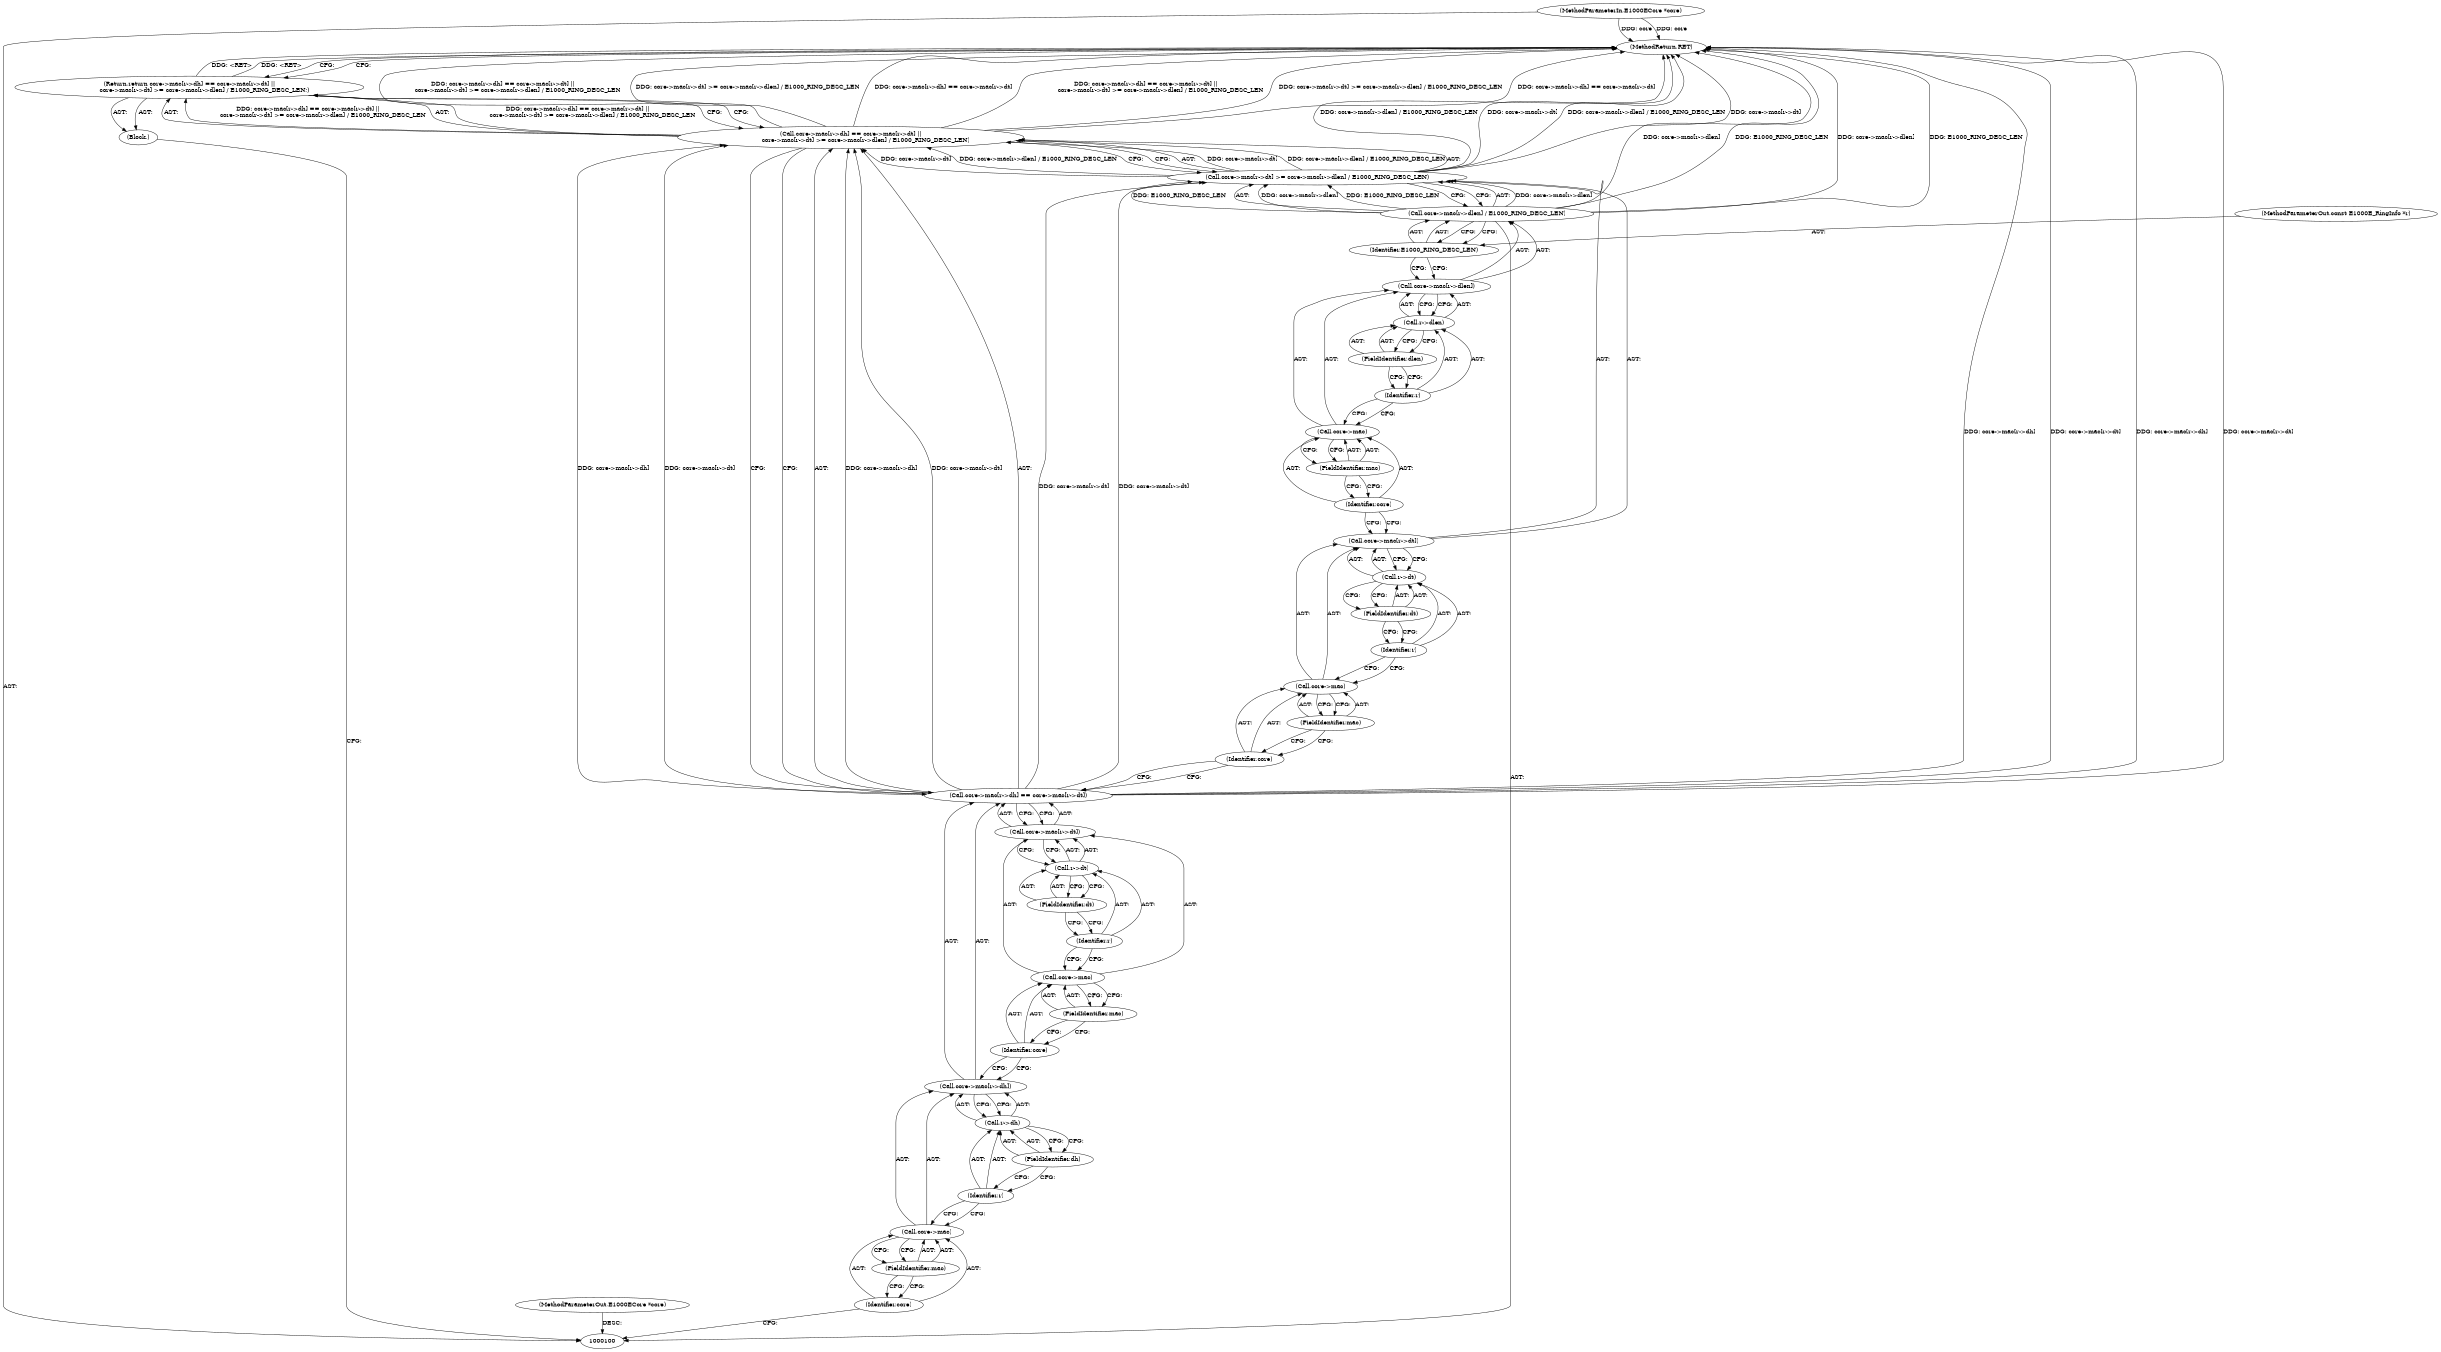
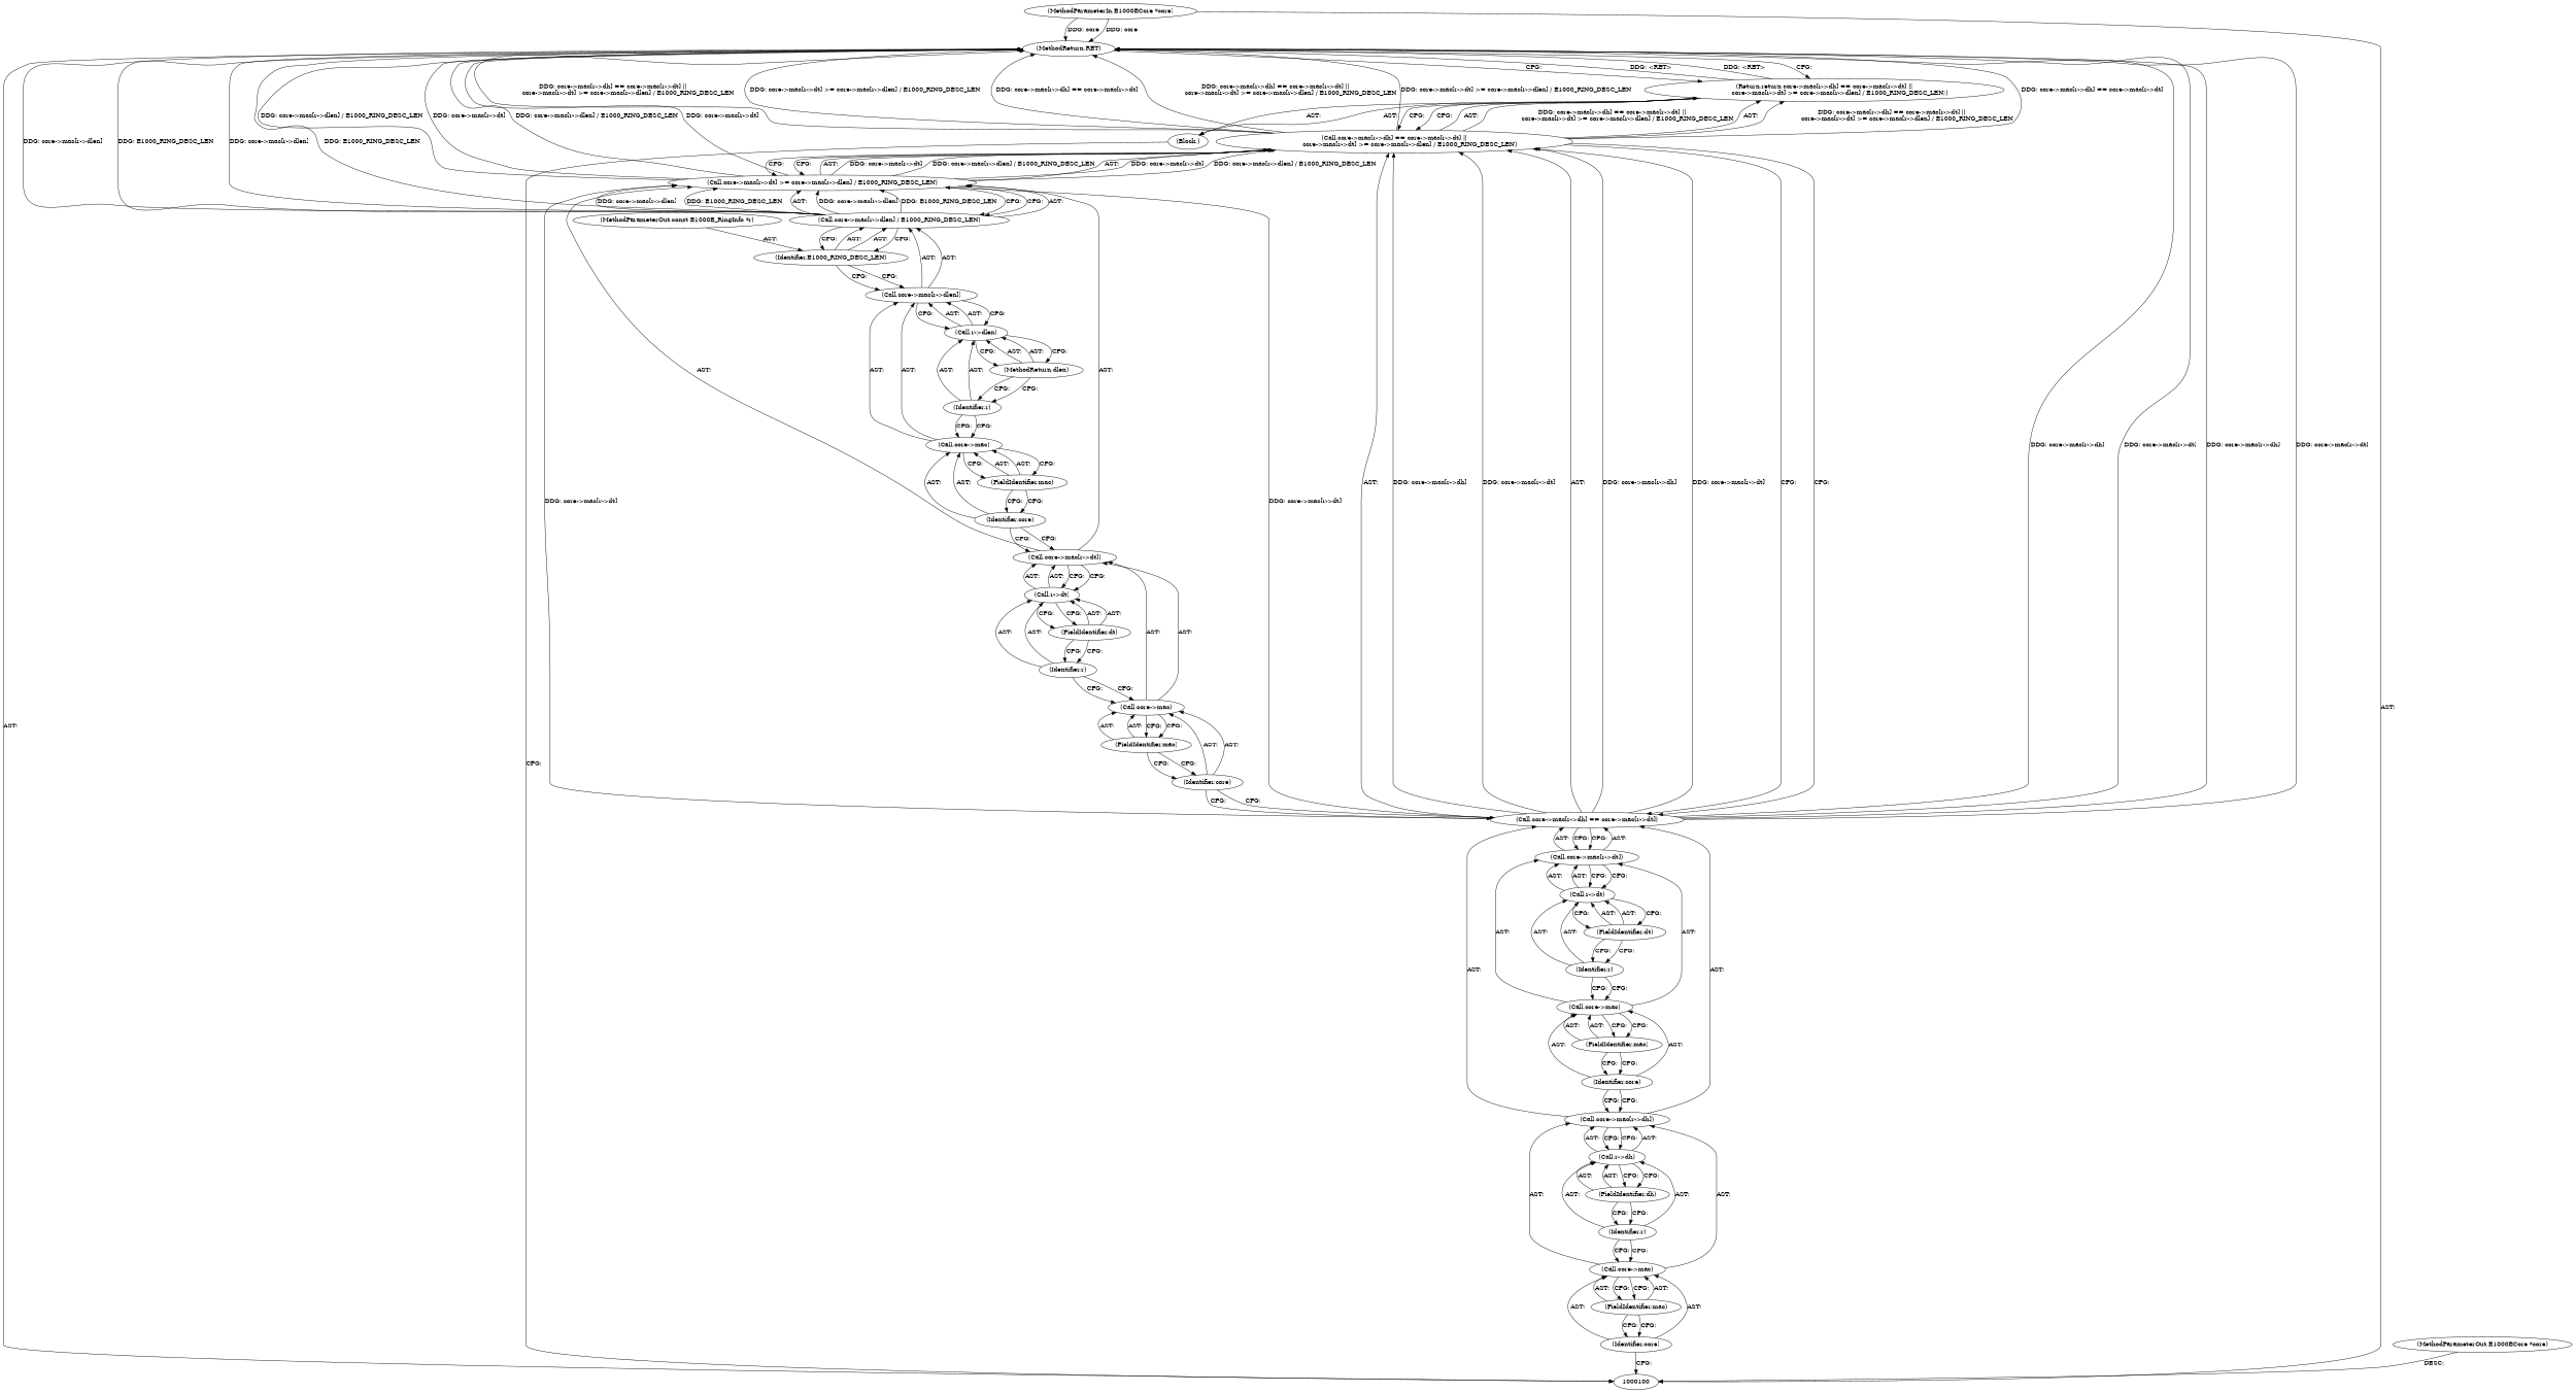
  digraph {
    n1 [label="(MethodReturn,RET)"]
    n2 [label="(Return,return core->mac[r->dh] == core->mac[r->dt] ||\n                core->mac[r->dt] >= core->mac[r->dlen] / E1000_RING_DESC_LEN;)"]
    1000100
    n4 [label="(Block,)"]
    n5 [label="(Call,core->mac[r->dh] == core->mac[r->dt] ||\n                core->mac[r->dt] >= core->mac[r->dlen] / E1000_RING_DESC_LEN)"]
    n6 [label="(MethodParameterIn,E1000ECore *core)"]
    n7 [label="(MethodParameterOut,E1000ECore *core)"]
    n8 [label="(MethodParameterOut,const E1000E_RingInfo *r)"]
    n9 [label="(Identifier,E1000_RING_DESC_LEN)"]
    n10 [label="(Call,core->mac[r->dh] == core->mac[r->dt])"]
    n11 [label="(Call,core->mac[r->dt] >= core->mac[r->dlen] / E1000_RING_DESC_LEN)"]
    n12 [label="(Call,core->mac[r->dt])"]
    n13 [label="(Call,core->mac[r->dlen] / E1000_RING_DESC_LEN)"]
    n14 [label="(Call,r->dt)"]
    n15 [label="(Call,core->mac[r->dh])"]
    n16 [label="(Call,r->dh)"]
    n17 [label="(FieldIdentifier,dh)"]
    n18 [label="(Call,core->mac)"]
    n19 [label="(FieldIdentifier,mac)"]
    n20 [label="(Identifier,core)"]
    n21 [label="(Identifier,r)"]
    n22 [label="(FieldIdentifier,dt)"]
    n23 [label="(Call,core->mac)"]
    n24 [label="(FieldIdentifier,mac)"]
    n25 [label="(Identifier,core)"]
    n26 [label="(Identifier,r)"]
    n27 [label="(Call,core->mac[r->dt])"]
    n28 [label="(Call,r->dt)"]
    n29 [label="(FieldIdentifier,dt)"]
    n30 [label="(Call,core->mac)"]
    n31 [label="(FieldIdentifier,mac)"]
    n32 [label="(Identifier,core)"]
    n33 [label="(Identifier,r)"]
    n34 [label="(Call,core->mac[r->dlen])"]
    n35 [label="(Call,r->dlen)"]
-   n36 [label="(FieldIdentifier,dlen)"]
+   n36 [label="(MethodReturn,dlen)"]
    n37 [label="(Call,core->mac)"]
    n38 [label="(FieldIdentifier,mac)"]
    n39 [label="(Identifier,core)"]
    n40 [label="(Identifier,r)"]
    n1 -> n2 [label="CFG: "]
    n1 -> n2 [label="CFG: "]
-   n13 -> 1000100 [label="AST: "]
+   n1 -> 1000100 [label="AST: "]
    n2 -> n1 [label="DDG: <RET>"]
    n2 -> n1 [label="DDG: <RET>"]
    n2 -> n4 [label="AST: "]
    n2 -> n4 [label="AST: "]
    n2 -> n5 [label="CFG: "]
    n2 -> n5 [label="CFG: "]
    n4 -> 1000100 [label="CFG: "]
    n5 -> n1 [label="DDG: core->mac[r->dh] == core->mac[r->dt] ||\n                core->mac[r->dt] >= core->mac[r->dlen] / E1000_RING_DESC_LEN"]
    n5 -> n1 [label="DDG: core->mac[r->dt] >= core->mac[r->dlen] / E1000_RING_DESC_LEN"]
    n5 -> n1 [label="DDG: core->mac[r->dh] == core->mac[r->dt]"]
    n5 -> n1 [label="DDG: core->mac[r->dh] == core->mac[r->dt] ||\n                core->mac[r->dt] >= core->mac[r->dlen] / E1000_RING_DESC_LEN"]
    n5 -> n1 [label="DDG: core->mac[r->dt] >= core->mac[r->dlen] / E1000_RING_DESC_LEN"]
    n5 -> n1 [label="DDG: core->mac[r->dh] == core->mac[r->dt]"]
    n5 -> n2 [label="AST: "]
    n5 -> n2 [label="DDG: core->mac[r->dh] == core->mac[r->dt] ||\n                core->mac[r->dt] >= core->mac[r->dlen] / E1000_RING_DESC_LEN"]
    n5 -> n2 [label="AST: "]
    n5 -> n2 [label="DDG: core->mac[r->dh] == core->mac[r->dt] ||\n                core->mac[r->dt] >= core->mac[r->dlen] / E1000_RING_DESC_LEN"]
    n5 -> n10 [label="CFG: "]
    n5 -> n10 [label="CFG: "]
    n5 -> n11 [label="CFG: "]
    n5 -> n11 [label="CFG: "]
    n6 -> n1 [label="DDG: core"]
    n6 -> n1 [label="DDG: core"]
    n6 -> 1000100 [label="AST: "]
    n7 -> 1000100 [label="DESC: "]
    n8 -> n9 [label="AST: "]
    n9 -> n13 [label="AST: "]
    n9 -> n13 [label="AST: "]
    n9 -> n34 [label="CFG: "]
    n9 -> n34 [label="CFG: "]
    n10 -> n1 [label="DDG: core->mac[r->dh]"]
    n10 -> n1 [label="DDG: core->mac[r->dt]"]
    n10 -> n1 [label="DDG: core->mac[r->dh]"]
    n10 -> n1 [label="DDG: core->mac[r->dt]"]
    n10 -> n5 [label="AST: "]
    n10 -> n5 [label="DDG: core->mac[r->dh]"]
    n10 -> n5 [label="DDG: core->mac[r->dt]"]
    n10 -> n5 [label="AST: "]
    n10 -> n5 [label="DDG: core->mac[r->dh]"]
    n10 -> n5 [label="DDG: core->mac[r->dt]"]
    n10 -> n11 [label="DDG: core->mac[r->dt]"]
    n10 -> n11 [label="DDG: core->mac[r->dt]"]
    n10 -> n12 [label="CFG: "]
    n10 -> n12 [label="CFG: "]
    n11 -> n1 [label="DDG: core->mac[r->dlen] / E1000_RING_DESC_LEN"]
    n11 -> n1 [label="DDG: core->mac[r->dt]"]
    n11 -> n1 [label="DDG: core->mac[r->dlen] / E1000_RING_DESC_LEN"]
    n11 -> n1 [label="DDG: core->mac[r->dt]"]
    n11 -> n5 [label="AST: "]
    n11 -> n5 [label="DDG: core->mac[r->dt]"]
    n11 -> n5 [label="DDG: core->mac[r->dlen] / E1000_RING_DESC_LEN"]
    n11 -> n5 [label="AST: "]
    n11 -> n5 [label="DDG: core->mac[r->dt]"]
    n11 -> n5 [label="DDG: core->mac[r->dlen] / E1000_RING_DESC_LEN"]
    n11 -> n13 [label="CFG: "]
    n11 -> n13 [label="CFG: "]
    n12 -> n10 [label="AST: "]
    n12 -> n10 [label="AST: "]
    n12 -> n14 [label="CFG: "]
    n12 -> n14 [label="CFG: "]
    n13 -> n1 [label="DDG: core->mac[r->dlen]"]
    n13 -> n1 [label="DDG: E1000_RING_DESC_LEN"]
    n13 -> n1 [label="DDG: core->mac[r->dlen]"]
    n13 -> n1 [label="DDG: E1000_RING_DESC_LEN"]
    n13 -> n9 [label="CFG: "]
    n13 -> n9 [label="CFG: "]
    n13 -> n11 [label="AST: "]
    n13 -> n11 [label="DDG: core->mac[r->dlen]"]
    n13 -> n11 [label="DDG: E1000_RING_DESC_LEN"]
    n13 -> n11 [label="AST: "]
    n13 -> n11 [label="DDG: core->mac[r->dlen]"]
    n13 -> n11 [label="DDG: E1000_RING_DESC_LEN"]
    n14 -> n12 [label="AST: "]
    n14 -> n12 [label="AST: "]
    n14 -> n22 [label="CFG: "]
    n14 -> n22 [label="CFG: "]
    n15 -> n10 [label="AST: "]
    n15 -> n10 [label="AST: "]
    n15 -> n16 [label="CFG: "]
    n15 -> n16 [label="CFG: "]
    n16 -> n15 [label="AST: "]
    n16 -> n15 [label="AST: "]
    n16 -> n17 [label="CFG: "]
    n16 -> n17 [label="CFG: "]
    n17 -> n16 [label="AST: "]
    n17 -> n16 [label="AST: "]
    n17 -> n21 [label="CFG: "]
    n17 -> n21 [label="CFG: "]
    n18 -> n15 [label="AST: "]
    n18 -> n15 [label="AST: "]
    n18 -> n19 [label="CFG: "]
    n18 -> n19 [label="CFG: "]
    n19 -> n18 [label="AST: "]
    n19 -> n18 [label="AST: "]
    n19 -> n20 [label="CFG: "]
    n19 -> n20 [label="CFG: "]
    n20 -> 1000100 [label="CFG: "]
    n20 -> n18 [label="AST: "]
    n20 -> n18 [label="AST: "]
    n21 -> n16 [label="AST: "]
    n21 -> n16 [label="AST: "]
    n21 -> n18 [label="CFG: "]
    n21 -> n18 [label="CFG: "]
    n22 -> n14 [label="AST: "]
    n22 -> n14 [label="AST: "]
    n22 -> n26 [label="CFG: "]
    n22 -> n26 [label="CFG: "]
    n23 -> n12 [label="AST: "]
    n23 -> n12 [label="AST: "]
    n23 -> n24 [label="CFG: "]
    n23 -> n24 [label="CFG: "]
    n24 -> n23 [label="AST: "]
    n24 -> n23 [label="AST: "]
    n24 -> n25 [label="CFG: "]
    n24 -> n25 [label="CFG: "]
    n25 -> n15 [label="CFG: "]
    n25 -> n15 [label="CFG: "]
    n25 -> n23 [label="AST: "]
    n25 -> n23 [label="AST: "]
    n26 -> n14 [label="AST: "]
    n26 -> n14 [label="AST: "]
    n26 -> n23 [label="CFG: "]
    n26 -> n23 [label="CFG: "]
    n27 -> n11 [label="AST: "]
    n27 -> n11 [label="AST: "]
    n27 -> n28 [label="CFG: "]
    n27 -> n28 [label="CFG: "]
    n28 -> n27 [label="AST: "]
    n28 -> n27 [label="AST: "]
    n28 -> n29 [label="CFG: "]
    n28 -> n29 [label="CFG: "]
    n29 -> n28 [label="AST: "]
    n29 -> n28 [label="AST: "]
    n29 -> n33 [label="CFG: "]
    n29 -> n33 [label="CFG: "]
    n30 -> n27 [label="AST: "]
    n30 -> n27 [label="AST: "]
    n30 -> n31 [label="CFG: "]
    n30 -> n31 [label="CFG: "]
    n31 -> n30 [label="AST: "]
    n31 -> n30 [label="AST: "]
    n31 -> n32 [label="CFG: "]
    n31 -> n32 [label="CFG: "]
    n32 -> n10 [label="CFG: "]
    n32 -> n10 [label="CFG: "]
    n32 -> n30 [label="AST: "]
    n32 -> n30 [label="AST: "]
    n33 -> n28 [label="AST: "]
    n33 -> n28 [label="AST: "]
    n33 -> n30 [label="CFG: "]
    n33 -> n30 [label="CFG: "]
    n34 -> n13 [label="AST: "]
    n34 -> n13 [label="AST: "]
    n34 -> n35 [label="CFG: "]
    n34 -> n35 [label="CFG: "]
    n35 -> n34 [label="AST: "]
    n35 -> n34 [label="AST: "]
    n35 -> n36 [label="CFG: "]
    n35 -> n36 [label="CFG: "]
    n36 -> n35 [label="AST: "]
    n36 -> n35 [label="AST: "]
    n36 -> n40 [label="CFG: "]
    n36 -> n40 [label="CFG: "]
    n37 -> n34 [label="AST: "]
    n37 -> n34 [label="AST: "]
    n37 -> n38 [label="CFG: "]
    n37 -> n38 [label="CFG: "]
    n38 -> n37 [label="AST: "]
    n38 -> n37 [label="AST: "]
    n38 -> n39 [label="CFG: "]
    n38 -> n39 [label="CFG: "]
    n39 -> n27 [label="CFG: "]
    n39 -> n27 [label="CFG: "]
    n39 -> n37 [label="AST: "]
    n39 -> n37 [label="AST: "]
    n40 -> n35 [label="AST: "]
    n40 -> n35 [label="AST: "]
    n40 -> n37 [label="CFG: "]
    n40 -> n37 [label="CFG: "]
  }
